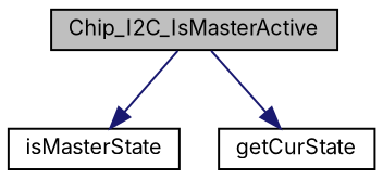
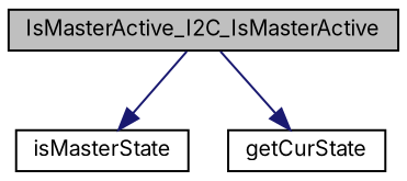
  digraph {
    fontname=Inter
    rankdir=TB
    node [color=black fillcolor=white fontname=Inter fontsize=10 shape=record style=filled]
    edge [color=midnightblue fontname=Inter fontsize=10 labelfontname=FreeSans labelfontsize=10 style=solid]
-   n1 [fillcolor=grey75 fontcolor=black height=0.2 label=Chip_I2C_IsMasterActive width=0.4]
+   n1 [fillcolor=grey75 fontcolor=black height=0.2 label=IsMasterActive_I2C_IsMasterActive width=0.4]
    n2 [height=0.2 label=isMasterState width=0.4]
    n3 [height=0.2 label=getCurState width=0.4]
    n1 -> n2
    n1 -> n3
  }
